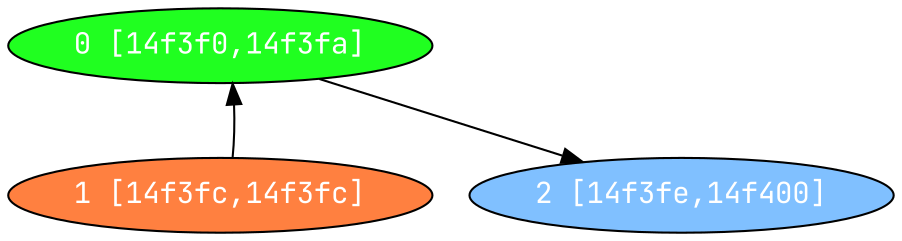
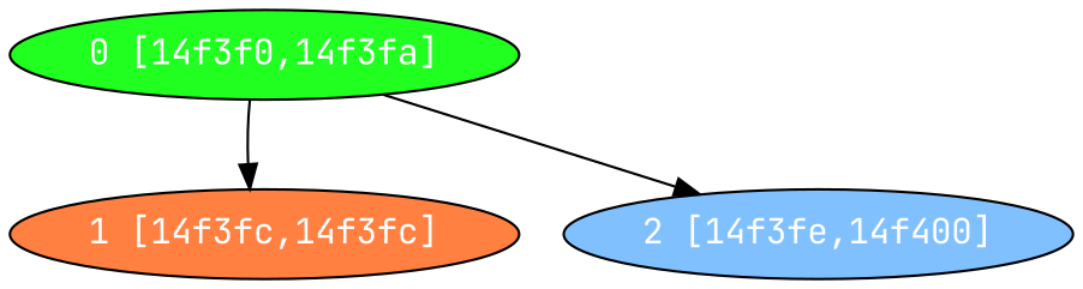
  digraph {
    fontname="JetBrains Mono"
    node [fontcolor="#ffffff" shape=oval style=filled fontname="JetBrains Mono"]
    edge [fontname="JetBrains Mono"]
    n1 [fillcolor="#20FF20" label="0 [14f3f0,14f3fa]"]
    n2 [fillcolor="#FF8040" label="1 [14f3fc,14f3fc]"]
    n3 [fillcolor="#80C0FF" label="2 [14f3fe,14f400]"]
-   n2 -> n1
+   n1 -> n2
    n1 -> n3
  }
